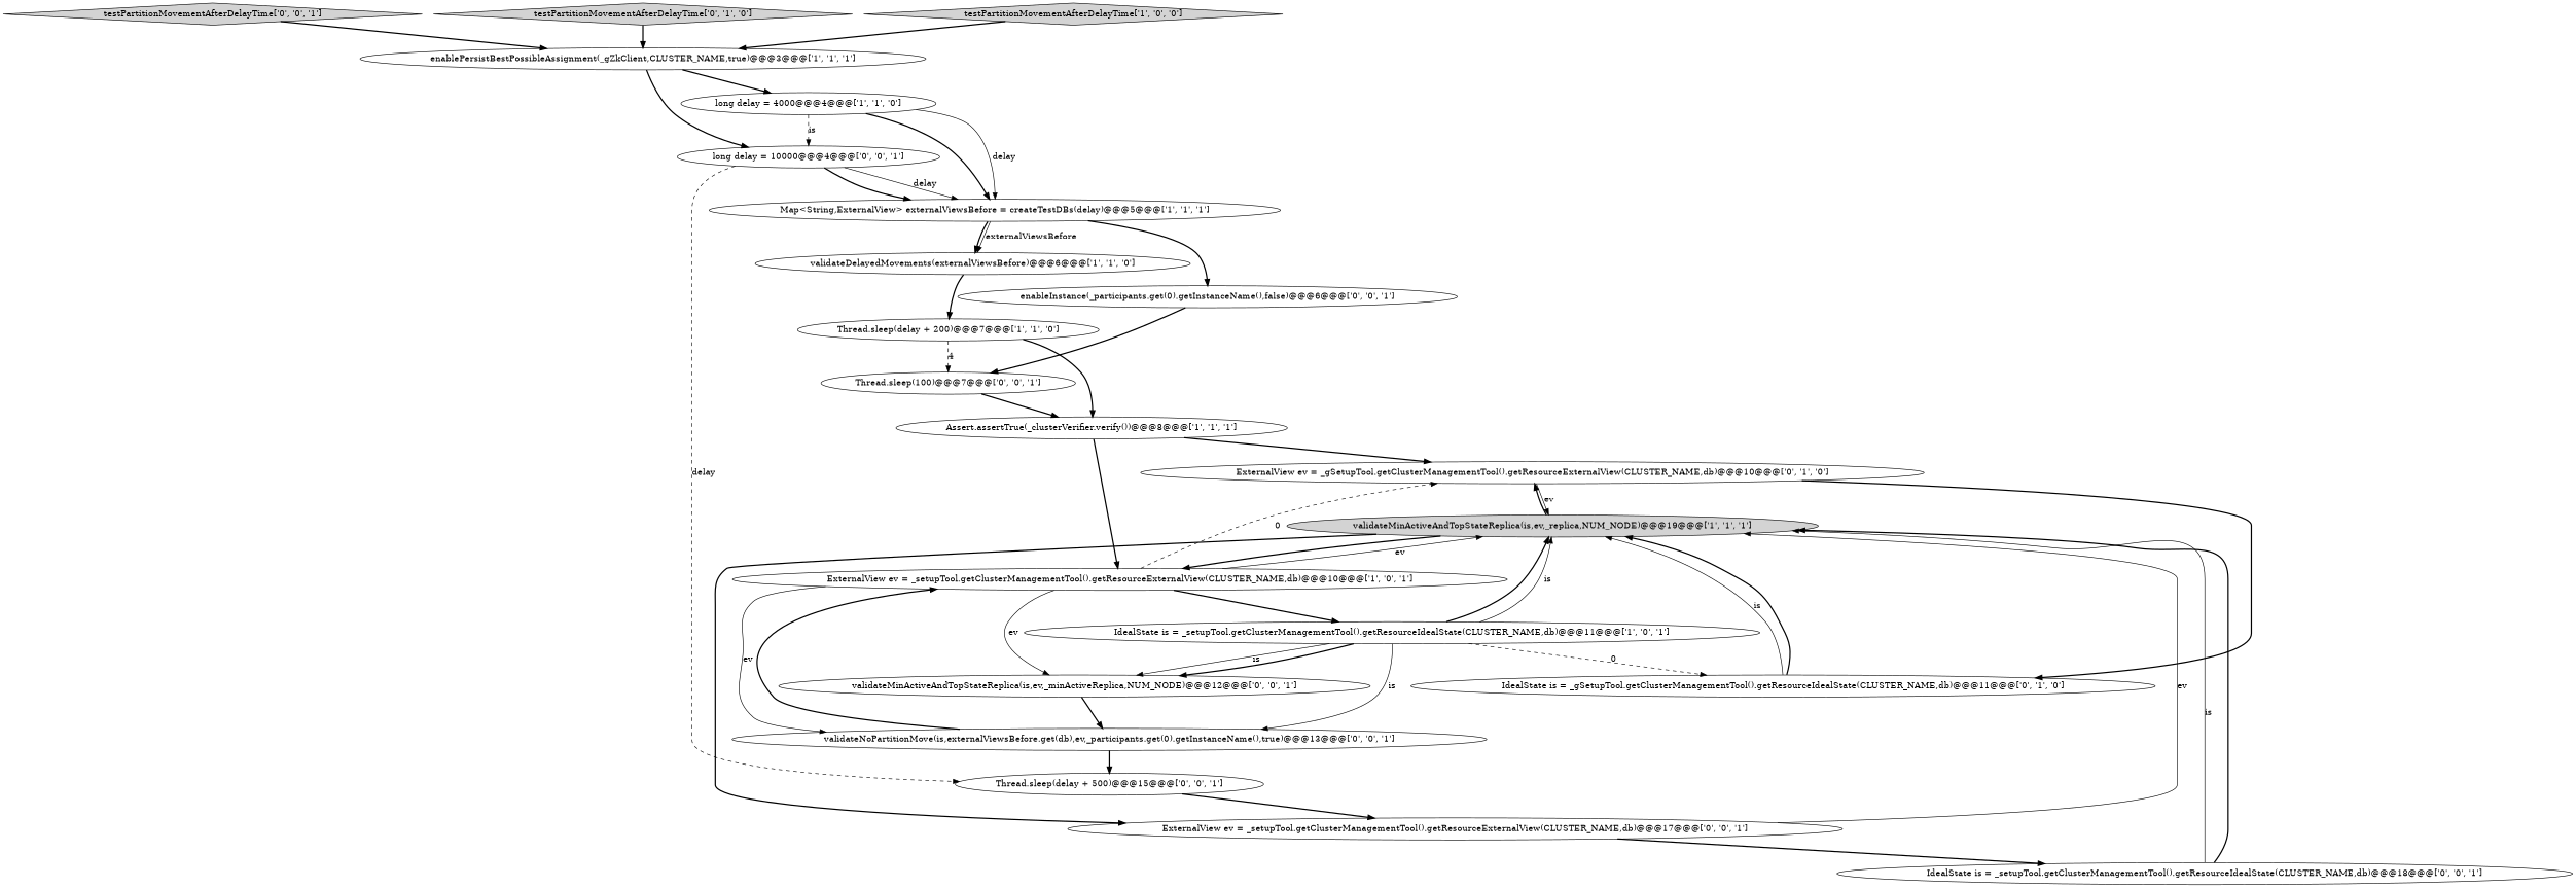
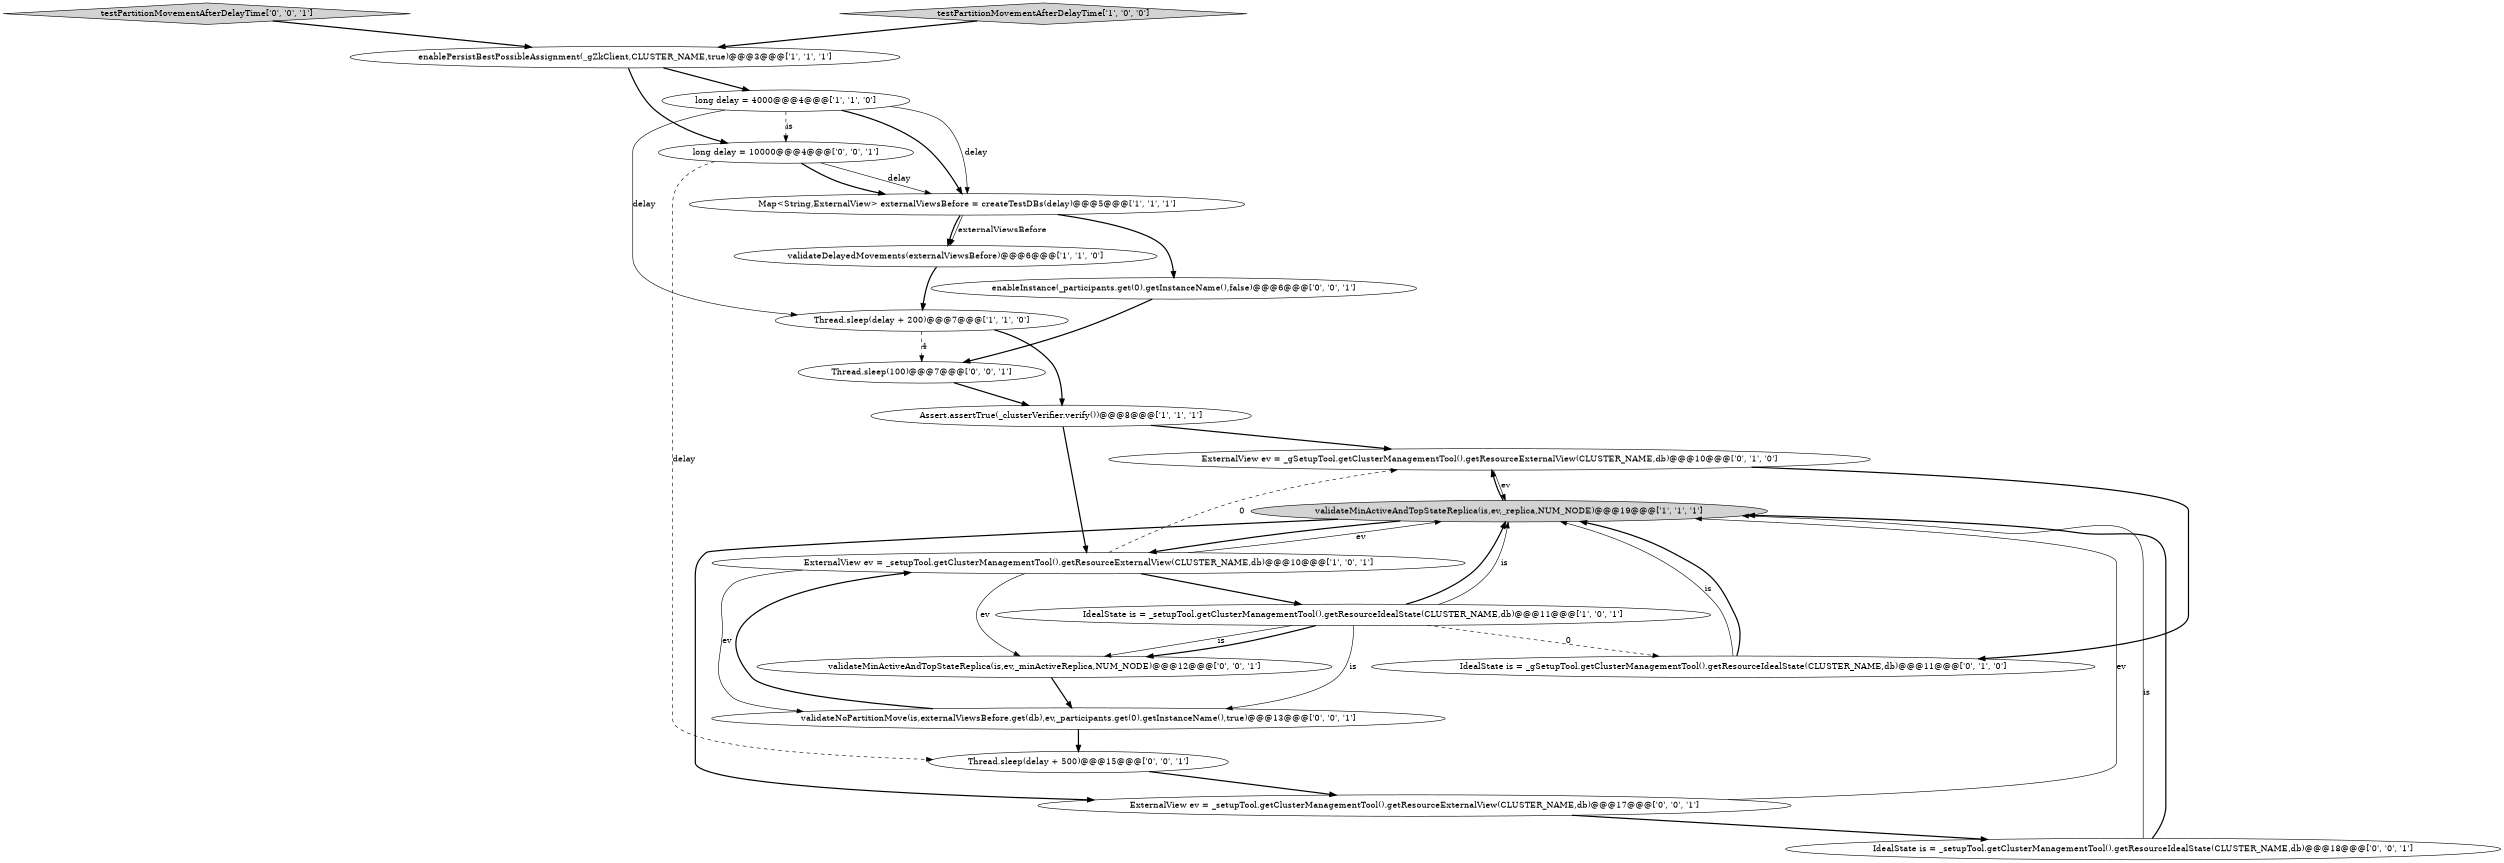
  digraph {
    node [fillcolor=white shape=ellipse style=filled]
    edge [style=bold]
    n1 [label="Thread.sleep(delay + 200)@@@7@@@['1', '1', '0']"]
    n2 [label="Assert.assertTrue(_clusterVerifier.verify())@@@8@@@['1', '1', '1']"]
    n3 [label="Thread.sleep(100)@@@7@@@['0', '0', '1']"]
    n4 [label="ExternalView ev = _gSetupTool.getClusterManagementTool().getResourceExternalView(CLUSTER_NAME,db)@@@10@@@['0', '1', '0']"]
    n5 [label="ExternalView ev = _setupTool.getClusterManagementTool().getResourceExternalView(CLUSTER_NAME,db)@@@10@@@['1', '0', '1']"]
    n6 [fillcolor=lightgray label="testPartitionMovementAfterDelayTime['0', '0', '1']" shape=diamond]
    n7 [label="enablePersistBestPossibleAssignment(_gZkClient,CLUSTER_NAME,true)@@@3@@@['1', '1', '1']"]
    n8 [label="long delay = 4000@@@4@@@['1', '1', '0']"]
    n9 [label="long delay = 10000@@@4@@@['0', '0', '1']"]
    n10 [label="ExternalView ev = _setupTool.getClusterManagementTool().getResourceExternalView(CLUSTER_NAME,db)@@@17@@@['0', '0', '1']"]
    n11 [label="IdealState is = _setupTool.getClusterManagementTool().getResourceIdealState(CLUSTER_NAME,db)@@@18@@@['0', '0', '1']"]
    n12 [fillcolor=lightgray label="validateMinActiveAndTopStateReplica(is,ev,_replica,NUM_NODE)@@@19@@@['1', '1', '1']"]
    n13 [label="Thread.sleep(delay + 500)@@@15@@@['0', '0', '1']"]
    n14 [label="IdealState is = _gSetupTool.getClusterManagementTool().getResourceIdealState(CLUSTER_NAME,db)@@@11@@@['0', '1', '0']"]
    n15 [label="IdealState is = _setupTool.getClusterManagementTool().getResourceIdealState(CLUSTER_NAME,db)@@@11@@@['1', '0', '1']"]
    n16 [label="validateMinActiveAndTopStateReplica(is,ev,_minActiveReplica,NUM_NODE)@@@12@@@['0', '0', '1']"]
    n17 [label="validateNoPartitionMove(is,externalViewsBefore.get(db),ev,_participants.get(0).getInstanceName(),true)@@@13@@@['0', '0', '1']"]
    n18 [label="Map<String,ExternalView> externalViewsBefore = createTestDBs(delay)@@@5@@@['1', '1', '1']"]
-   n19 [fillcolor=lightgray label="testPartitionMovementAfterDelayTime['0', '1', '0']" shape=diamond]
    n20 [label="validateDelayedMovements(externalViewsBefore)@@@6@@@['1', '1', '0']"]
    n21 [label="enableInstance(_participants.get(0).getInstanceName(),false)@@@6@@@['0', '0', '1']"]
    n22 [fillcolor=lightgray label="testPartitionMovementAfterDelayTime['1', '0', '0']" shape=diamond]
    n1 -> n2
    n1 -> n3 [label=4 style=dashed]
    n2 -> n4
    n2 -> n5
    n3 -> n2
    n4 -> n12 [label=ev style=solid]
    n4 -> n14
    n5 -> n4 [label=0 style=dashed]
    n5 -> n12 [label=ev style=solid]
    n5 -> n15
    n5 -> n16 [label=ev style=solid]
    n5 -> n17 [label=ev style=solid]
    n6 -> n7
    n7 -> n8
    n7 -> n9
+   n8 -> n1 [label=delay style=solid]
    n8 -> n9 [label=is style=dashed]
    n8 -> n18 [label=delay style=solid]
    n8 -> n18
    n9 -> n13 [label=delay style=dashed]
    n9 -> n18
    n9 -> n18 [label=delay style=solid]
    n10 -> n11
    n10 -> n12 [label=ev style=solid]
    n11 -> n12 [label=is style=solid]
    n11 -> n12
    n12 -> n4
    n12 -> n5
    n12 -> n10
    n13 -> n10
    n14 -> n12 [label=is style=solid]
    n14 -> n12
    n15 -> n12
    n15 -> n12 [label=is style=solid]
    n15 -> n14 [label=0 style=dashed]
    n15 -> n16 [label=is style=solid]
    n15 -> n16
    n15 -> n17 [label=is style=solid]
    n16 -> n17
    n17 -> n5
    n17 -> n13
    n18 -> n20 [label=externalViewsBefore style=solid]
    n18 -> n20
    n18 -> n21
-   n19 -> n7
    n20 -> n1
    n21 -> n3
    n22 -> n7
  }
